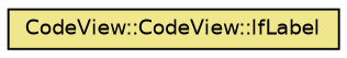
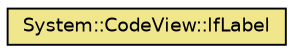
  digraph {
    rankdir=TB
-   n1 [color=black fillcolor=khaki fontname=Helvetica fontsize=10 height=0.2 label="CodeView::CodeView::lfLabel" shape=record style=filled width=0.4]
+   n1 [color=black fillcolor=khaki fontname=Helvetica fontsize=10 height=0.2 label="System::CodeView::lfLabel" shape=record style=filled width=0.4]
  }
